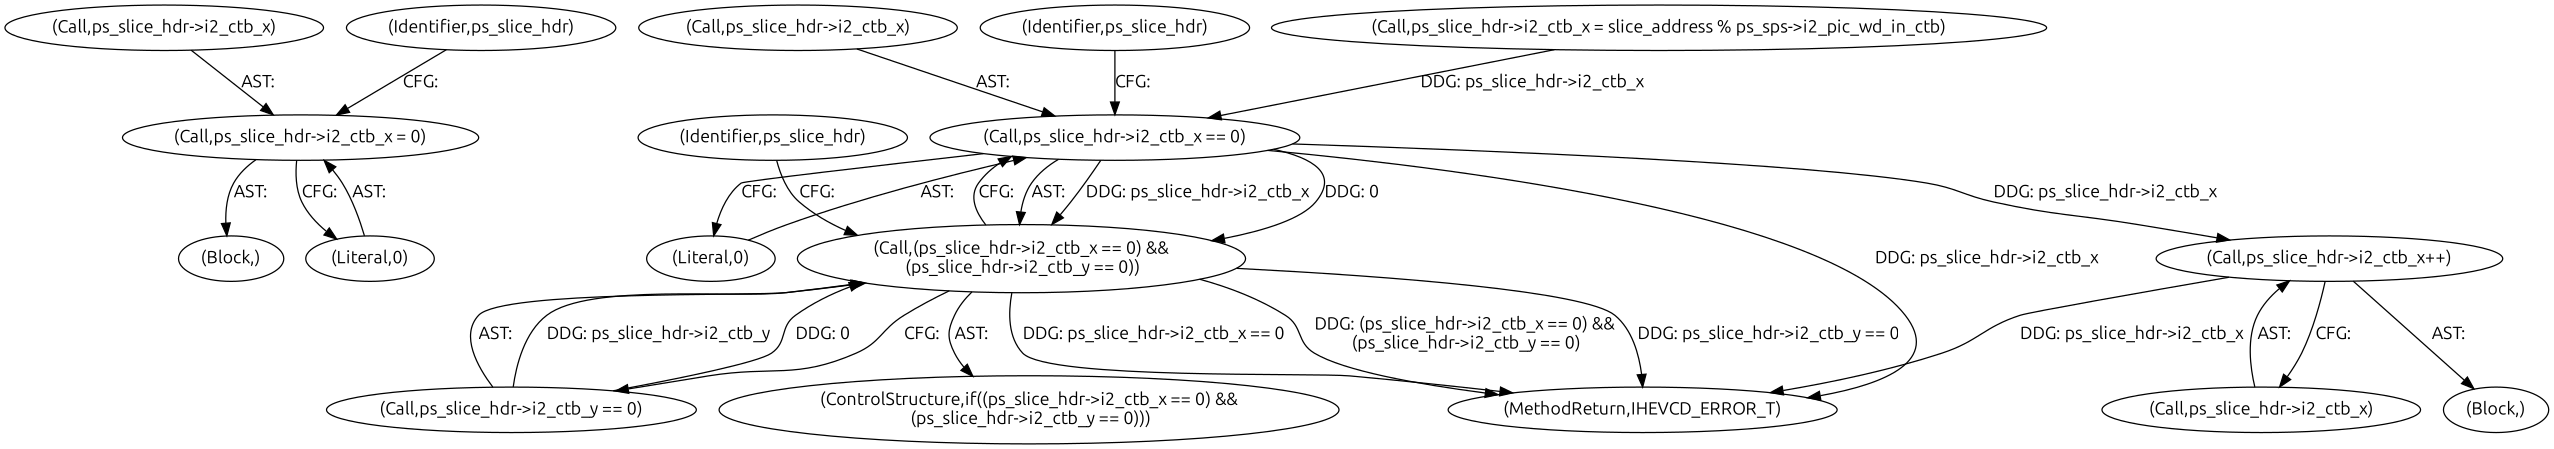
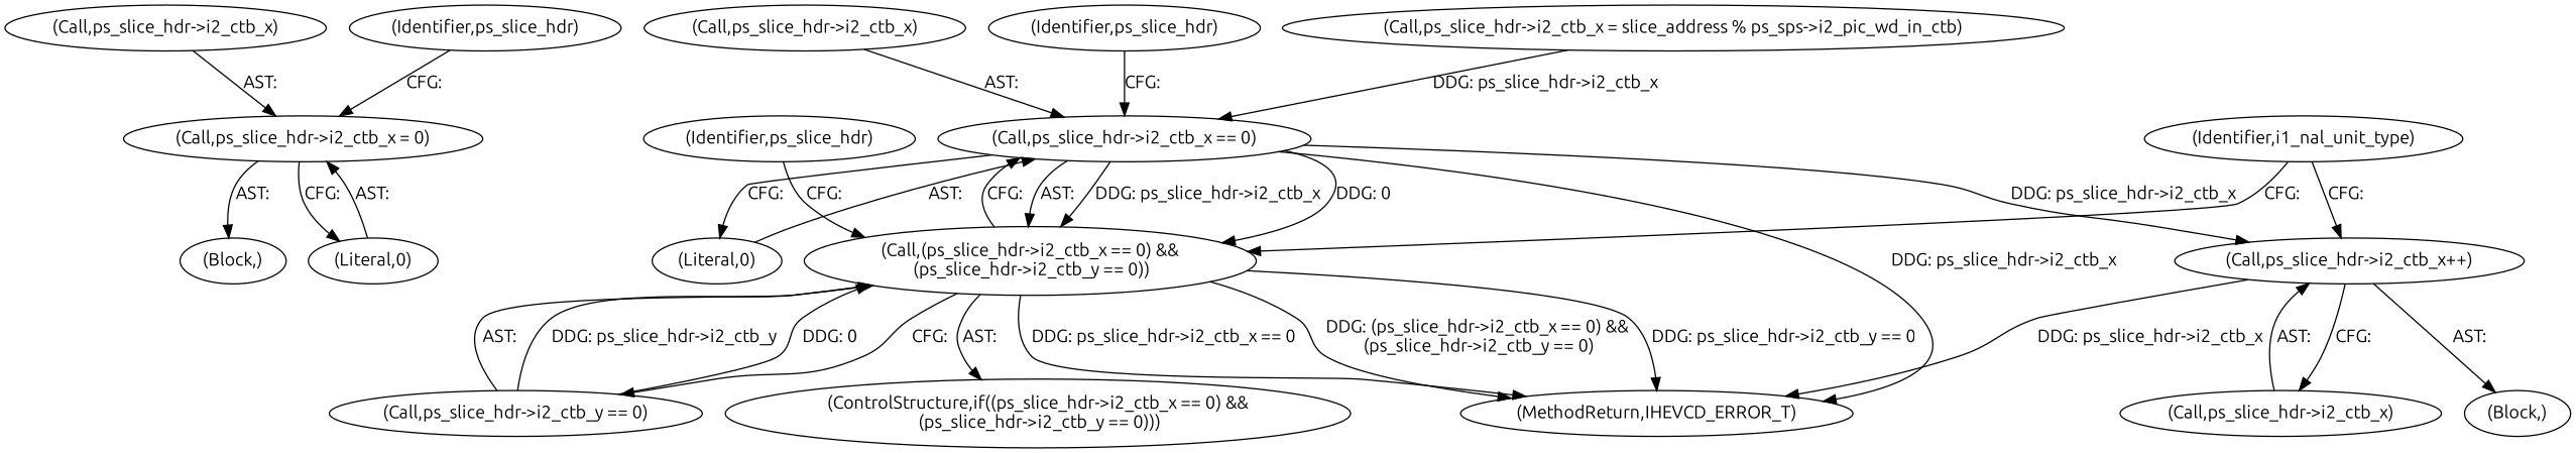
  digraph {
    fontname=Ubuntu
    node [fontname=Ubuntu]
    edge [fontname=Ubuntu]
    n1 [label="(Call,ps_slice_hdr->i2_ctb_x = 0)"]
    n2 [label="(Block,)"]
    n3 [label="(Literal,0)"]
    n4 [label="(Call,ps_slice_hdr->i2_ctb_x == 0)"]
    n5 [label="(MethodReturn,IHEVCD_ERROR_T)"]
    n6 [label="(Call,(ps_slice_hdr->i2_ctb_x == 0) &&\n (ps_slice_hdr->i2_ctb_y == 0))"]
    n7 [label="(Call,ps_slice_hdr->i2_ctb_x++)"]
    n8 [label="(Literal,0)"]
    n9 [label="(ControlStructure,if((ps_slice_hdr->i2_ctb_x == 0) &&\n (ps_slice_hdr->i2_ctb_y == 0)))"]
    n10 [label="(Call,ps_slice_hdr->i2_ctb_y == 0)"]
    n11 [label="(Block,)"]
    n12 [label="(Call,ps_slice_hdr->i2_ctb_x)"]
    n13 [label="(Call,ps_slice_hdr->i2_ctb_x)"]
+   n14 [label="(Identifier,i1_nal_unit_type)"]
    n15 [label="(Identifier,ps_slice_hdr)"]
    n16 [label="(Call,ps_slice_hdr->i2_ctb_x)"]
    n17 [label="(Identifier,ps_slice_hdr)"]
    n18 [label="(Call,ps_slice_hdr->i2_ctb_x = slice_address % ps_sps->i2_pic_wd_in_ctb)"]
    n19 [label="(Identifier,ps_slice_hdr)"]
    n1 -> n2 [label="AST: "]
    n1 -> n3 [label="CFG: "]
    n3 -> n1 [label="AST: "]
    n4 -> n5 [label="DDG: ps_slice_hdr->i2_ctb_x"]
    n4 -> n6 [label="AST: "]
    n4 -> n6 [label="DDG: ps_slice_hdr->i2_ctb_x"]
    n4 -> n6 [label="DDG: 0"]
    n4 -> n7 [label="DDG: ps_slice_hdr->i2_ctb_x"]
    n4 -> n8 [label="CFG: "]
    n6 -> n4 [label="CFG: "]
    n6 -> n5 [label="DDG: ps_slice_hdr->i2_ctb_x == 0"]
    n6 -> n5 [label="DDG: (ps_slice_hdr->i2_ctb_x == 0) &&\n (ps_slice_hdr->i2_ctb_y == 0)"]
    n6 -> n5 [label="DDG: ps_slice_hdr->i2_ctb_y == 0"]
    n6 -> n9 [label="AST: "]
    n6 -> n10 [label="CFG: "]
    n7 -> n5 [label="DDG: ps_slice_hdr->i2_ctb_x"]
    n7 -> n11 [label="AST: "]
    n7 -> n12 [label="CFG: "]
    n8 -> n4 [label="AST: "]
    n10 -> n6 [label="AST: "]
    n10 -> n6 [label="DDG: ps_slice_hdr->i2_ctb_y"]
    n10 -> n6 [label="DDG: 0"]
    n12 -> n7 [label="AST: "]
    n13 -> n4 [label="AST: "]
+   n14 -> n6 [label="CFG: "]
+   n14 -> n7 [label="CFG: "]
    n15 -> n6 [label="CFG: "]
    n16 -> n1 [label="AST: "]
    n17 -> n4 [label="CFG: "]
    n18 -> n4 [label="DDG: ps_slice_hdr->i2_ctb_x"]
    n19 -> n1 [label="CFG: "]
  }
